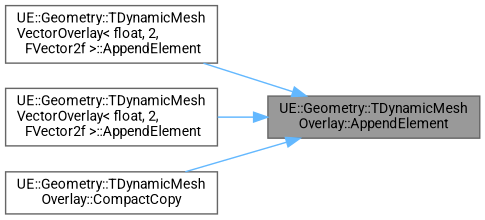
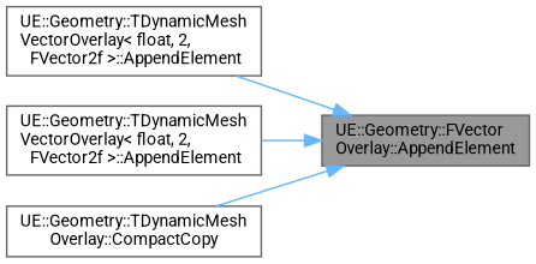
  digraph {
    rankdir=RL
    fontname=Roboto
    node [color=grey40 fillcolor=white fontname=Roboto fontsize=10 shape=box style=filled]
    edge [color=steelblue1 dir=back fontname=Roboto fontsize=10 labelfontname=Helvetica labelfontsize=10 style=solid]
-   n1 [color=gray40 fillcolor=grey60 fontcolor=black height=0.2 label="UE::Geometry::TDynamicMesh\lOverlay::AppendElement" width=0.4]
+   n1 [color=gray40 fillcolor=grey60 fontcolor=black height=0.2 label="UE::Geometry::FVector\lOverlay::AppendElement" width=0.4]
    n2 [height=0.2 label="UE::Geometry::TDynamicMesh\lVectorOverlay\< float, 2,\l FVector2f \>::AppendElement" width=0.4]
    n3 [height=0.2 label="UE::Geometry::TDynamicMesh\lVectorOverlay\< float, 2,\l FVector2f \>::AppendElement" width=0.4]
    n4 [height=0.2 label="UE::Geometry::TDynamicMesh\lOverlay::CompactCopy" width=0.4]
    n1 -> n2
    n1 -> n3
    n1 -> n4
  }
